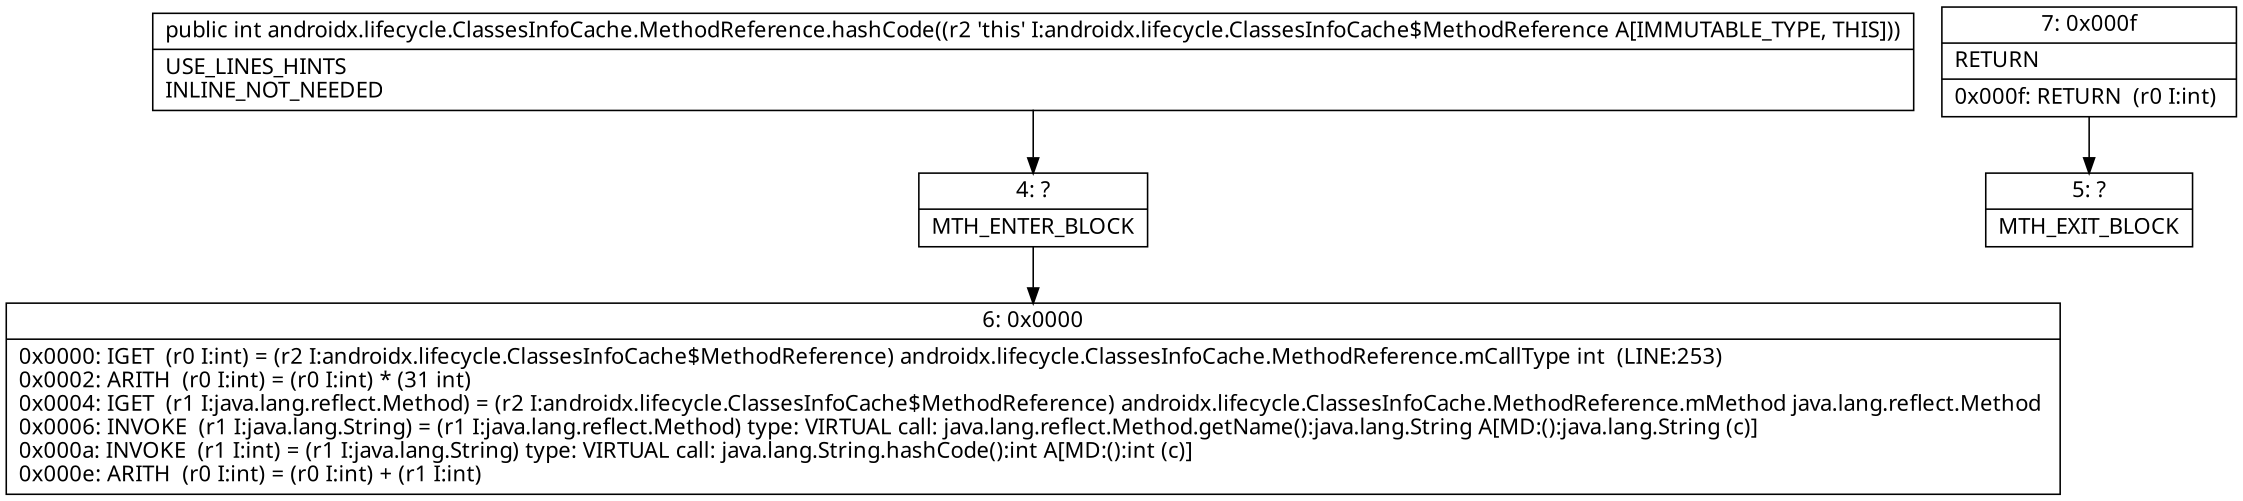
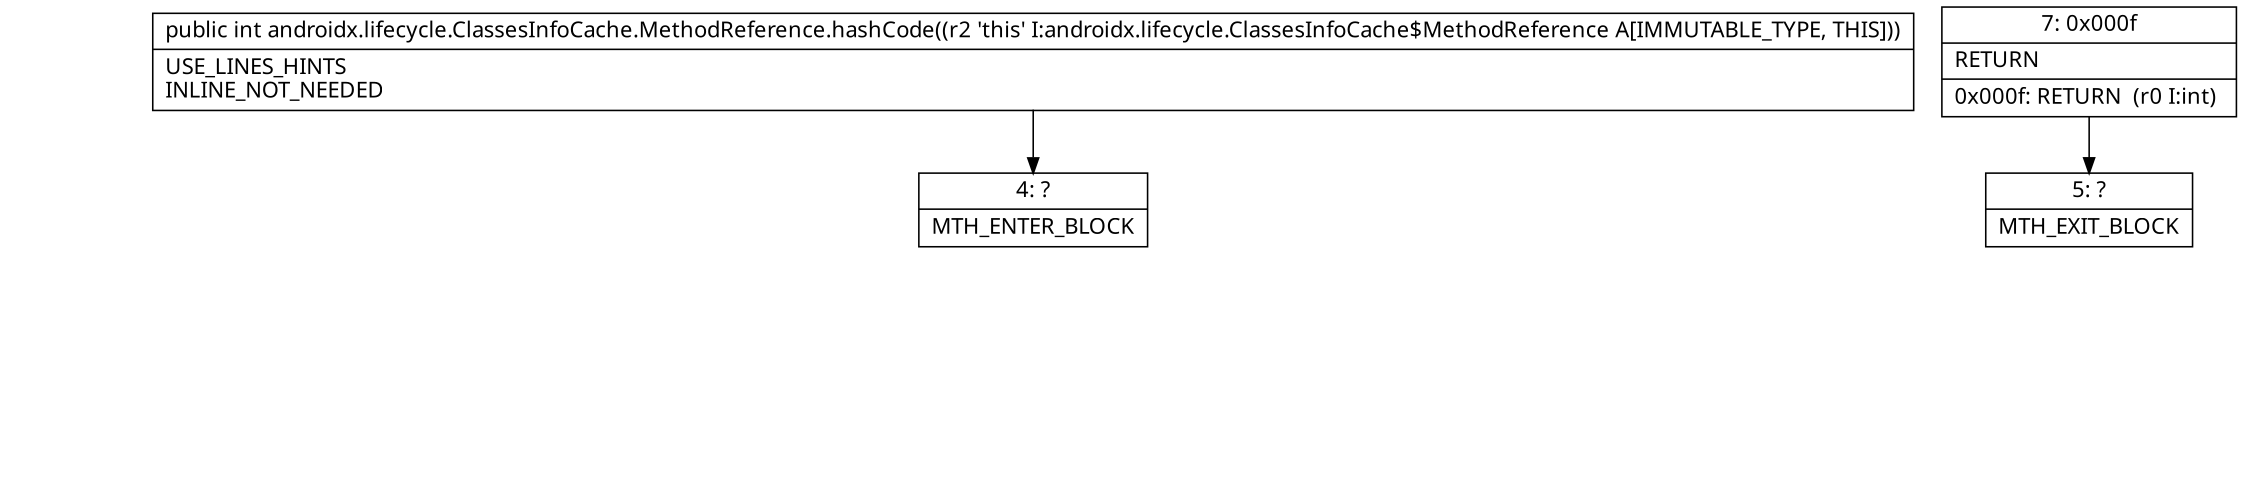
  digraph {
    fontname="Noto Sans"
    node [fontname="Noto Sans" shape=record]
    edge [fontname="Noto Sans"]
    n1 [label="{4\:\ ?|MTH_ENTER_BLOCK\l}"]
-   n2 [label="{6\:\ 0x0000|0x0000: IGET  (r0 I:int) = (r2 I:androidx.lifecycle.ClassesInfoCache$MethodReference) androidx.lifecycle.ClassesInfoCache.MethodReference.mCallType int  (LINE:253)\l0x0002: ARITH  (r0 I:int) = (r0 I:int) * (31 int) \l0x0004: IGET  (r1 I:java.lang.reflect.Method) = (r2 I:androidx.lifecycle.ClassesInfoCache$MethodReference) androidx.lifecycle.ClassesInfoCache.MethodReference.mMethod java.lang.reflect.Method \l0x0006: INVOKE  (r1 I:java.lang.String) = (r1 I:java.lang.reflect.Method) type: VIRTUAL call: java.lang.reflect.Method.getName():java.lang.String A[MD:():java.lang.String (c)]\l0x000a: INVOKE  (r1 I:int) = (r1 I:java.lang.String) type: VIRTUAL call: java.lang.String.hashCode():int A[MD:():int (c)]\l0x000e: ARITH  (r0 I:int) = (r0 I:int) + (r1 I:int) \l}"]
    n3 [label="{7\:\ 0x000f|RETURN\l|0x000f: RETURN  (r0 I:int) \l}"]
    n4 [label="{5\:\ ?|MTH_EXIT_BLOCK\l}"]
    n5 [label="{public int androidx.lifecycle.ClassesInfoCache.MethodReference.hashCode((r2 'this' I:androidx.lifecycle.ClassesInfoCache$MethodReference A[IMMUTABLE_TYPE, THIS]))  | USE_LINES_HINTS\lINLINE_NOT_NEEDED\l}"]
-   n1 -> n2
    n3 -> n4
    n5 -> n1
  }
